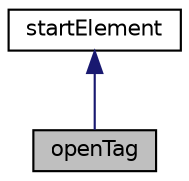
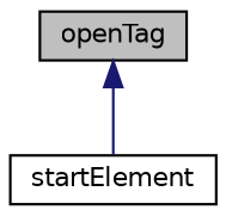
  digraph {
    rankdir=TB
    node [color=black fontname=Helvetica fontsize=10 shape=record style=filled]
    n1 [fillcolor=grey75 fontcolor=black height=0.2 label=openTag width=0.4]
    n2 [fillcolor=white height=0.2 label=startElement width=0.4]
-   n2 -> n1 [color=midnightblue dir=back fontname=Helvetica fontsize=10 labelfontname=Helvetica labelfontsize=10 style=solid]
+   n1 -> n2 [color=midnightblue dir=back fontname=Helvetica fontsize=10 labelfontname=Helvetica labelfontsize=10 style=solid]
  }
